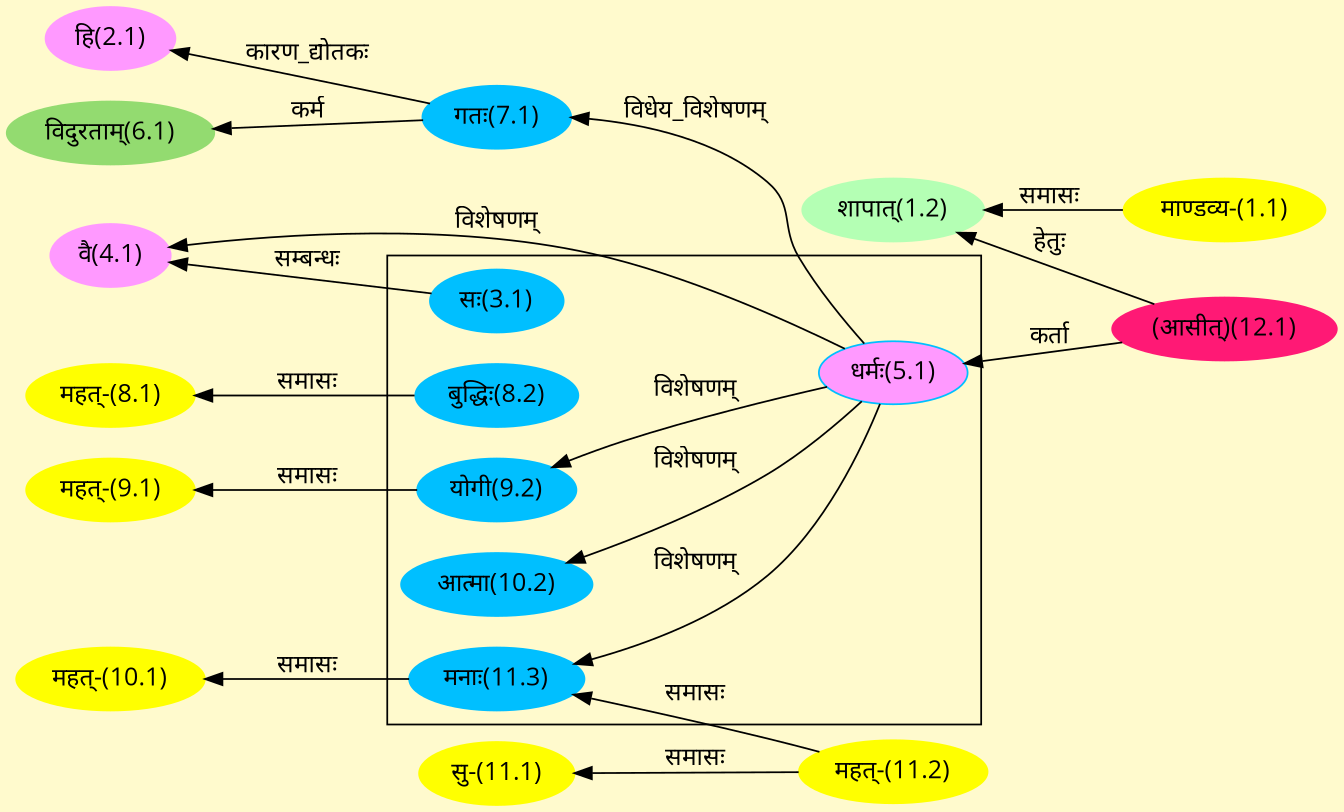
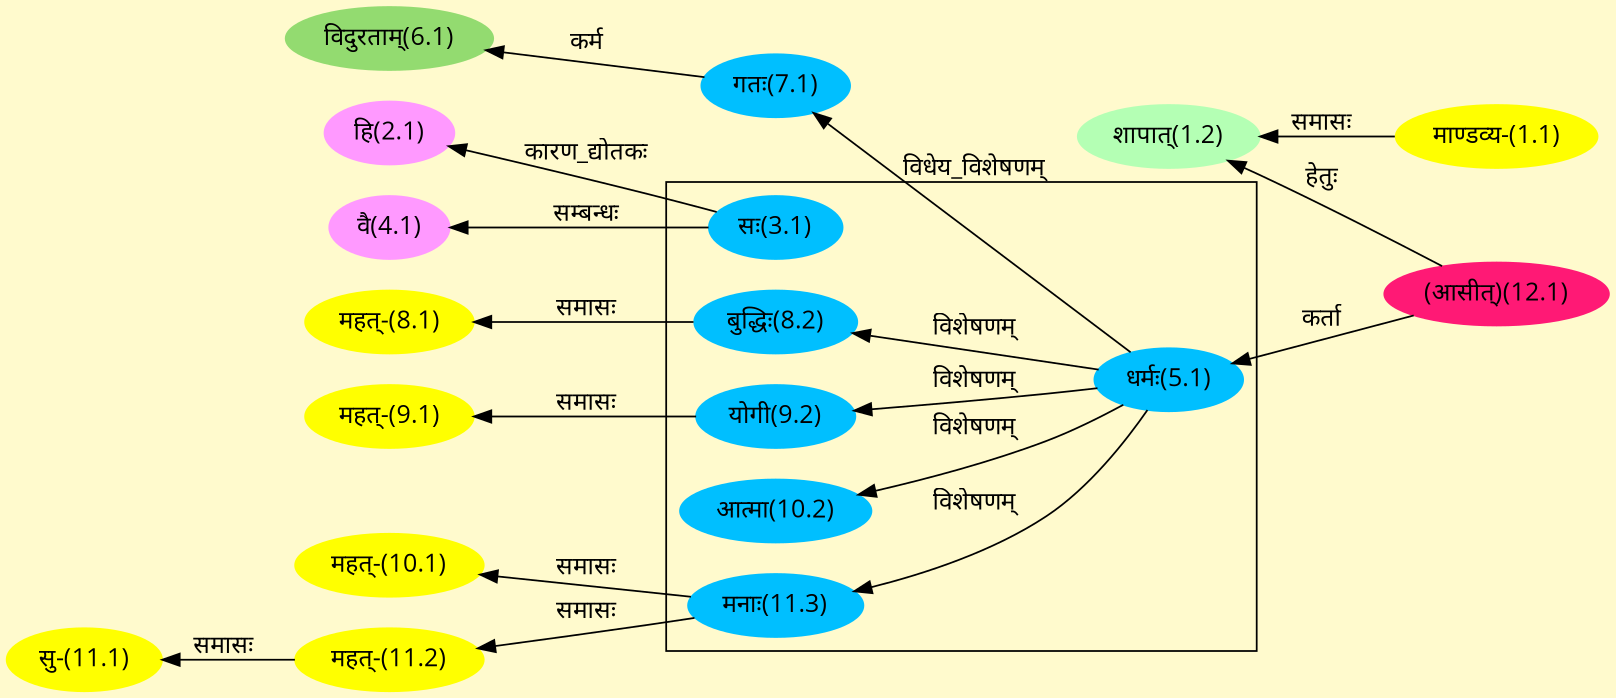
  digraph {
    bgcolor=lemonchiffon1
    compound=true
    fontname="Open Sans"
    rankdir=LR
    node [color="#00BFFF" fontname="Open Sans" style=filled]
    edge [dir=back fontname="Open Sans"]
    n1 [label="सः(3.1)"]
-   n2 [label="धर्मः(5.1)" fillcolor="#FF99FF"]
+   n2 [label="धर्मः(5.1)"]
    n3 [label="बुद्धिः(8.2)"]
    n4 [label="योगी(9.2)"]
    n5 [label="आत्मा(10.2)"]
    n6 [label="मनाः(11.3)"]
    n7 [color="#FF1975" label="(आसीत्)(12.1)"]
    n8 [color="#FFFF00" label="माण्डव्य-(1.1)"]
    n9 [color="#B4FFB4" label="शापात्(1.2)"]
    n10 [color="#FF99FF" label="हि(2.1)"]
    n11 [label="गतः(7.1)"]
    n12 [color="#FF99FF" label="वै(4.1)"]
    n13 [color="#93DB70" label="विदुरताम्(6.1)"]
    n14 [color="#FFFF00" label="महत्-(8.1)"]
    n15 [color="#FFFF00" label="महत्-(9.1)"]
    n16 [color="#FFFF00" label="महत्-(10.1)"]
    n17 [color="#FFFF00" label="सु-(11.1)"]
    n18 [color="#FFFF00" label="महत्-(11.2)"]
    subgraph cluster_1 {
      n1
      n2
      n3
      n4
      n5
      n6
    }
    n2 -> n7 [label="कर्ता"]
-   n12 -> n2 [label="विशेषणम्"]
+   n3 -> n2 [label="विशेषणम्"]
    n4 -> n2 [label="विशेषणम्"]
    n5 -> n2 [label="विशेषणम्"]
    n6 -> n2 [label="विशेषणम्"]
    n9 -> n7 [label="हेतुः"]
    n9 -> n8 [label="समासः"]
-   n10 -> n11 [label="कारण_द्योतकः"]
+   n10 -> n1 [label="कारण_द्योतकः"]
    n11 -> n2 [label="विधेय_विशेषणम्"]
    n12 -> n1 [label="सम्बन्धः"]
    n13 -> n11 [label="कर्म"]
    n14 -> n3 [label="समासः"]
    n15 -> n4 [label="समासः"]
    n16 -> n6 [label="समासः"]
    n17 -> n18 [label="समासः"]
-   n6 -> n18 [label="समासः"]
+   n18 -> n6 [label="समासः"]
  }
